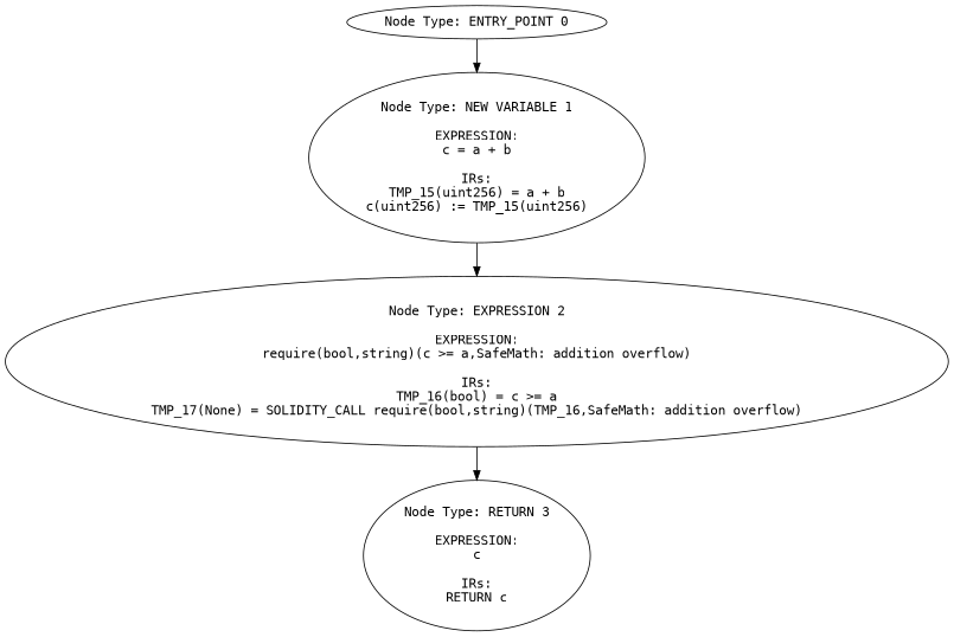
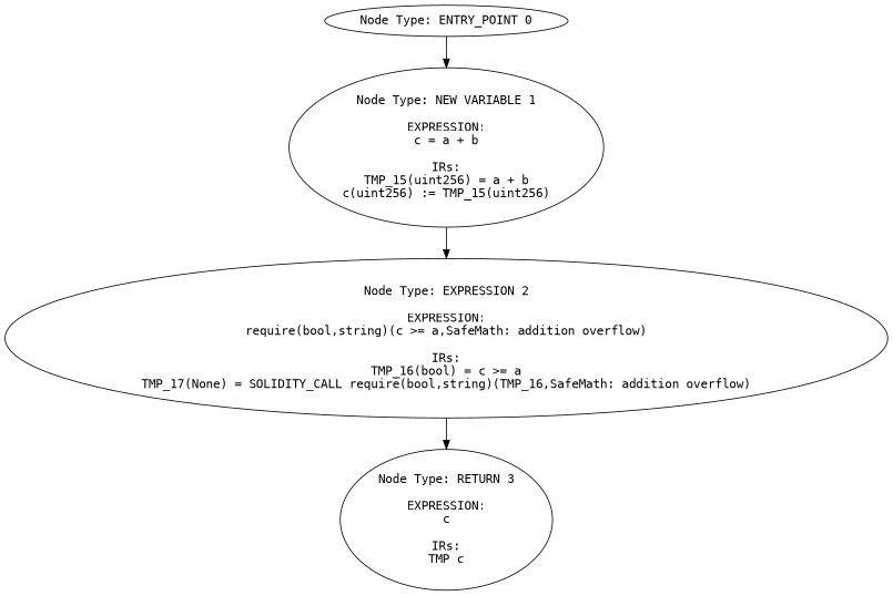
  digraph {
    fontname="DejaVu Sans Mono"
    node [fontname="DejaVu Sans Mono"]
    edge [fontname="DejaVu Sans Mono"]
    n1 [label="Node Type: ENTRY_POINT 0\n"]
    n2 [label="Node Type: NEW VARIABLE 1\n\nEXPRESSION:\nc = a + b\n\nIRs:\nTMP_15(uint256) = a + b\nc(uint256) := TMP_15(uint256)"]
    n3 [label="Node Type: EXPRESSION 2\n\nEXPRESSION:\nrequire(bool,string)(c >= a,SafeMath: addition overflow)\n\nIRs:\nTMP_16(bool) = c >= a\nTMP_17(None) = SOLIDITY_CALL require(bool,string)(TMP_16,SafeMath: addition overflow)"]
-   n4 [label="Node Type: RETURN 3\n\nEXPRESSION:\nc\n\nIRs:\nRETURN c"]
+   n4 [label="Node Type: RETURN 3\n\nEXPRESSION:\nc\n\nIRs:\nTMP c"]
    n1 -> n2
    n2 -> n3
    n3 -> n4
  }
